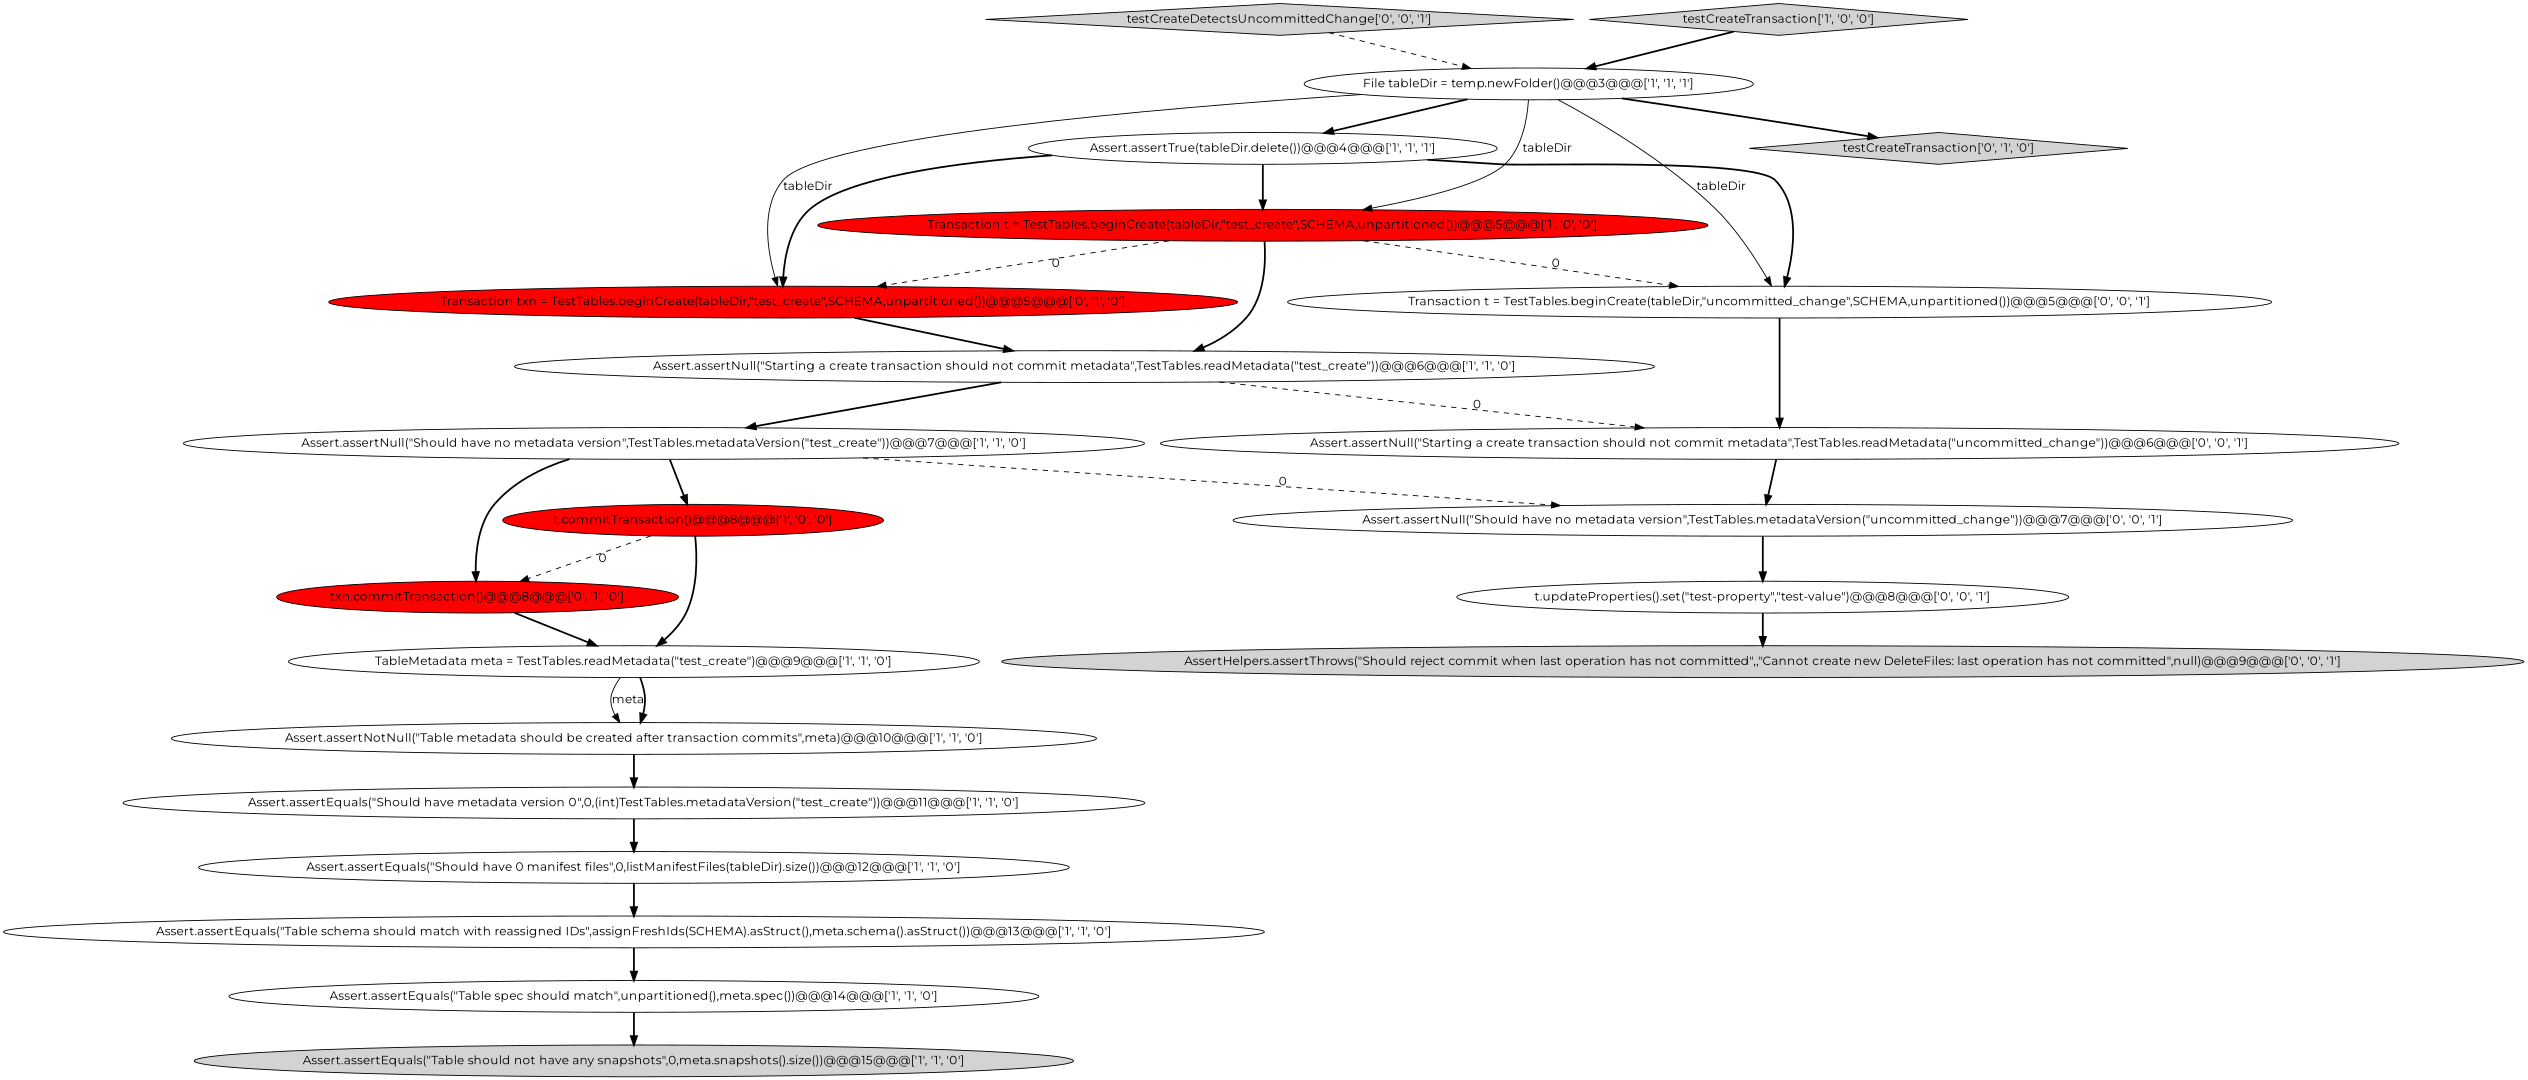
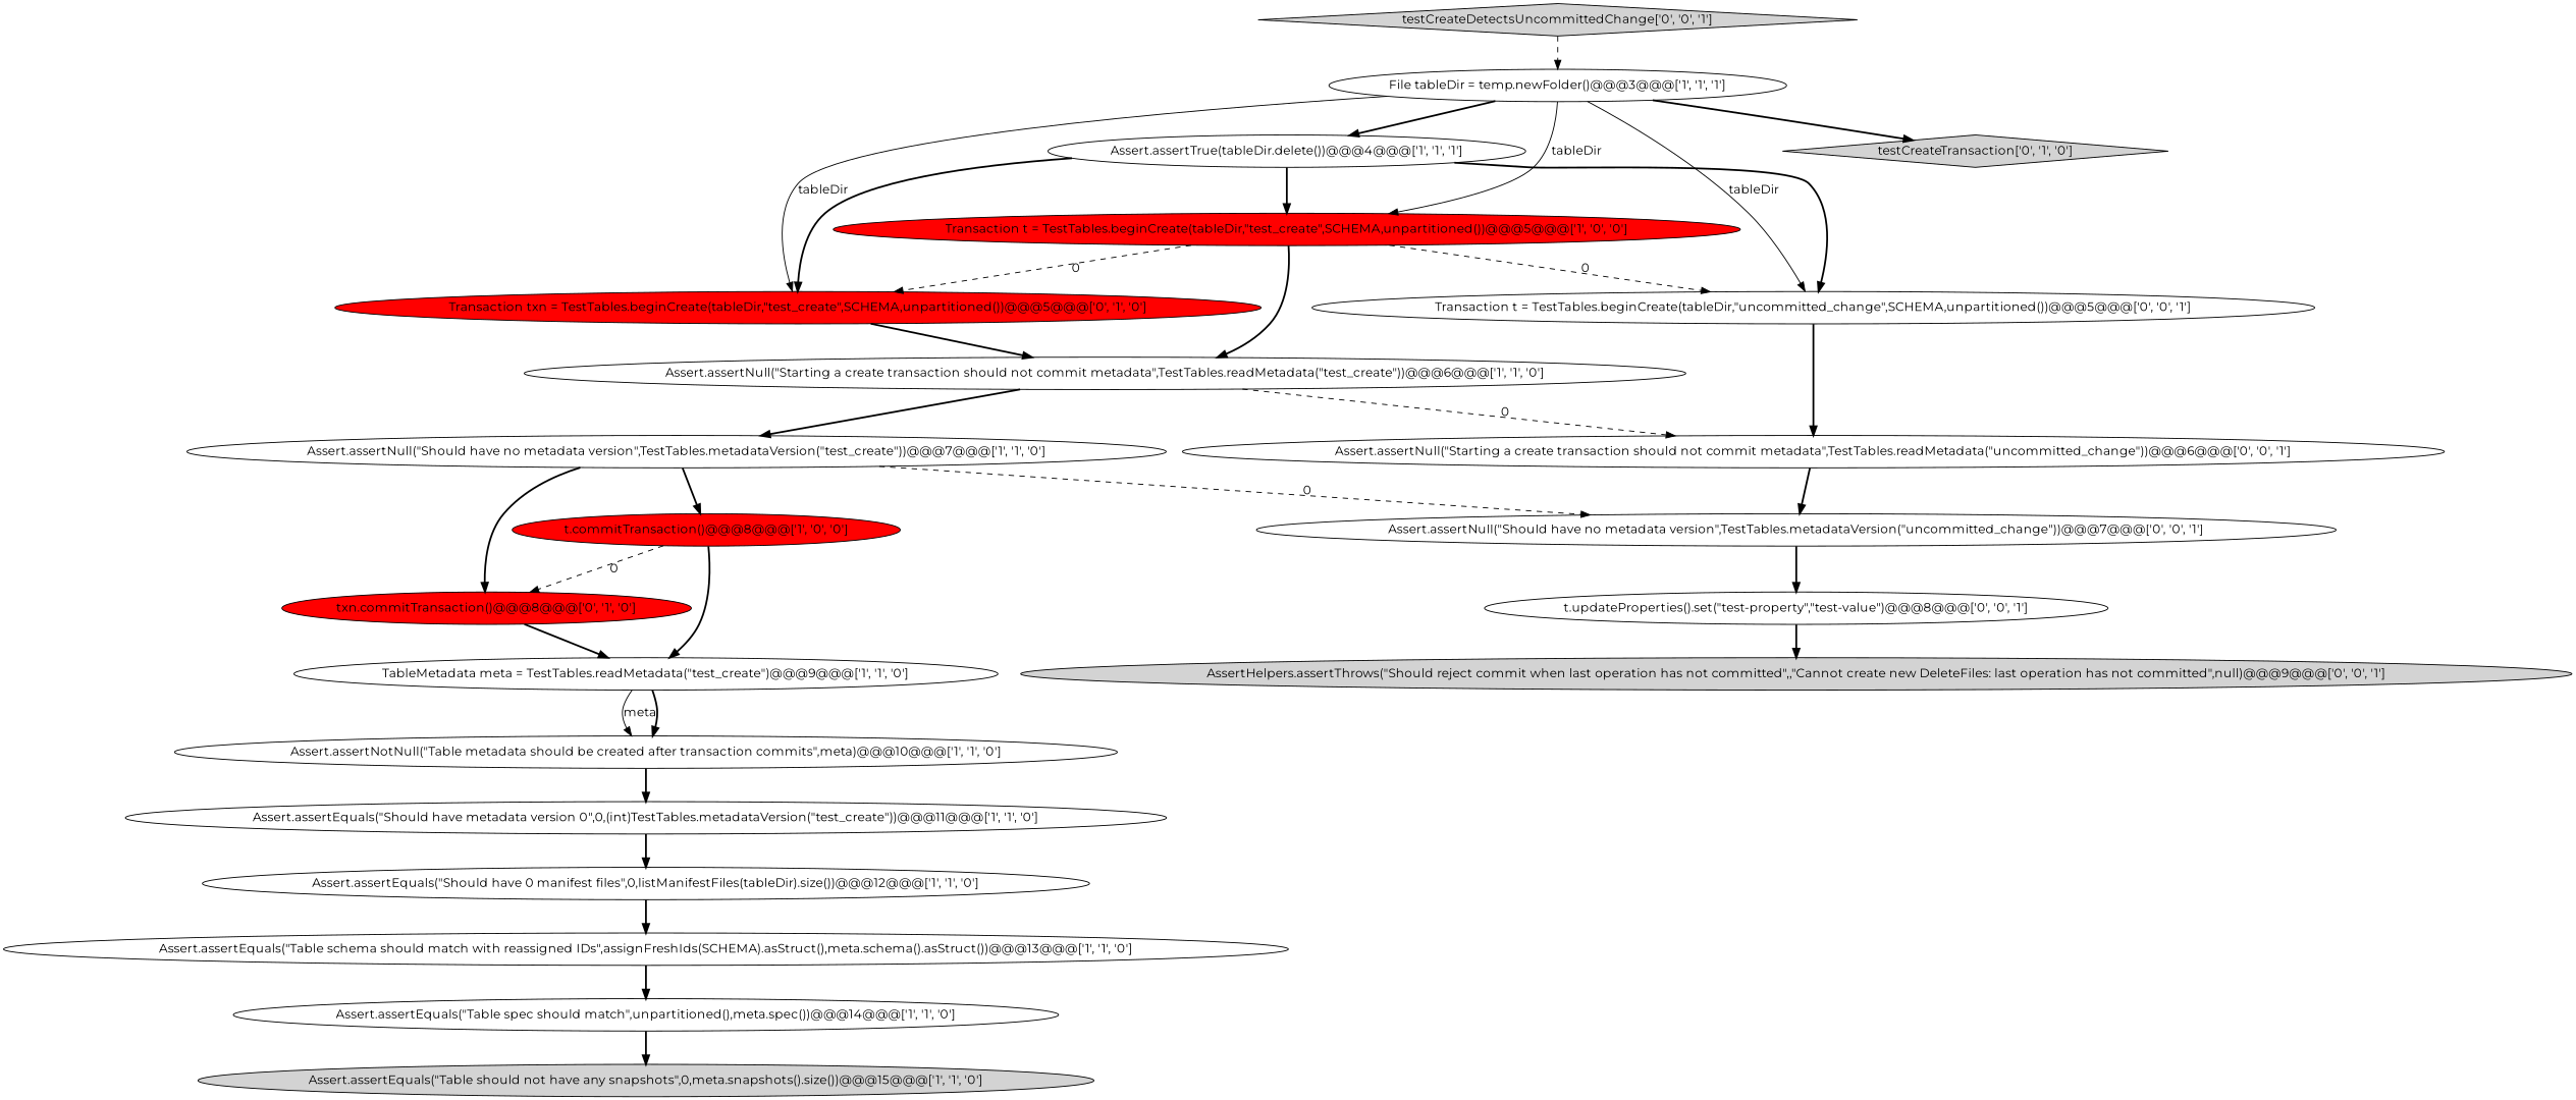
  digraph {
    fontname=Montserrat
    node [fillcolor=white fontname=Montserrat shape=ellipse style=filled]
    edge [fontname=Montserrat style=bold]
    n1 [fillcolor=lightgray label="Assert.assertEquals(\"Table should not have any snapshots\",0,meta.snapshots().size())@@@15@@@['1', '1', '0']"]
    n2 [fillcolor=red label="Transaction txn = TestTables.beginCreate(tableDir,\"test_create\",SCHEMA,unpartitioned())@@@5@@@['0', '1', '0']"]
    n3 [label="Assert.assertNull(\"Starting a create transaction should not commit metadata\",TestTables.readMetadata(\"test_create\"))@@@6@@@['1', '1', '0']"]
    n4 [label="Assert.assertNull(\"Starting a create transaction should not commit metadata\",TestTables.readMetadata(\"uncommitted_change\"))@@@6@@@['0', '0', '1']"]
    n5 [label="Assert.assertNull(\"Should have no metadata version\",TestTables.metadataVersion(\"test_create\"))@@@7@@@['1', '1', '0']"]
    n6 [label="Assert.assertNull(\"Should have no metadata version\",TestTables.metadataVersion(\"uncommitted_change\"))@@@7@@@['0', '0', '1']"]
    n7 [label="t.updateProperties().set(\"test-property\",\"test-value\")@@@8@@@['0', '0', '1']"]
    n8 [fillcolor=lightgray label="AssertHelpers.assertThrows(\"Should reject commit when last operation has not committed\",,\"Cannot create new DeleteFiles: last operation has not committed\",null)@@@9@@@['0', '0', '1']"]
    n9 [label="Transaction t = TestTables.beginCreate(tableDir,\"uncommitted_change\",SCHEMA,unpartitioned())@@@5@@@['0', '0', '1']"]
    n10 [label="Assert.assertNotNull(\"Table metadata should be created after transaction commits\",meta)@@@10@@@['1', '1', '0']"]
    n11 [label="Assert.assertEquals(\"Should have metadata version 0\",0,(int)TestTables.metadataVersion(\"test_create\"))@@@11@@@['1', '1', '0']"]
    n12 [label="Assert.assertEquals(\"Should have 0 manifest files\",0,listManifestFiles(tableDir).size())@@@12@@@['1', '1', '0']"]
    n13 [label="Assert.assertEquals(\"Table schema should match with reassigned IDs\",assignFreshIds(SCHEMA).asStruct(),meta.schema().asStruct())@@@13@@@['1', '1', '0']"]
    n14 [label="Assert.assertEquals(\"Table spec should match\",unpartitioned(),meta.spec())@@@14@@@['1', '1', '0']"]
    n15 [fillcolor=red label="txn.commitTransaction()@@@8@@@['0', '1', '0']"]
    n16 [fillcolor=red label="t.commitTransaction()@@@8@@@['1', '0', '0']"]
    n17 [label="TableMetadata meta = TestTables.readMetadata(\"test_create\")@@@9@@@['1', '1', '0']"]
    n18 [fillcolor=lightgray label="testCreateTransaction['0', '1', '0']" shape=diamond]
    n19 [label="File tableDir = temp.newFolder()@@@3@@@['1', '1', '1']"]
    n20 [label="Assert.assertTrue(tableDir.delete())@@@4@@@['1', '1', '1']"]
    n21 [fillcolor=red label="Transaction t = TestTables.beginCreate(tableDir,\"test_create\",SCHEMA,unpartitioned())@@@5@@@['1', '0', '0']"]
    n22 [fillcolor=lightgray label="testCreateDetectsUncommittedChange['0', '0', '1']" shape=diamond]
-   n23 [fillcolor=lightgray label="testCreateTransaction['1', '0', '0']" shape=diamond]
    n2 -> n3
    n3 -> n4 [label=0 style=dashed]
    n3 -> n5
    n4 -> n6
    n5 -> n6 [label=0 style=dashed]
    n5 -> n15
    n5 -> n16
    n6 -> n7
    n7 -> n8
    n9 -> n4
    n10 -> n11
    n11 -> n12
    n12 -> n13
    n13 -> n14
    n14 -> n1
    n15 -> n17
    n16 -> n15 [label=0 style=dashed]
    n16 -> n17
    n17 -> n10 [label=meta style=solid]
    n17 -> n10
    n19 -> n2 [label=tableDir style=solid]
    n19 -> n9 [label=tableDir style=solid]
    n19 -> n18
    n19 -> n20
    n19 -> n21 [label=tableDir style=solid]
    n20 -> n2
    n20 -> n9
    n20 -> n21
    n21 -> n2 [label=0 style=dashed]
    n21 -> n3
    n21 -> n9 [label=0 style=dashed]
    n22 -> n19 [style=dashed]
-   n23 -> n19
  }
